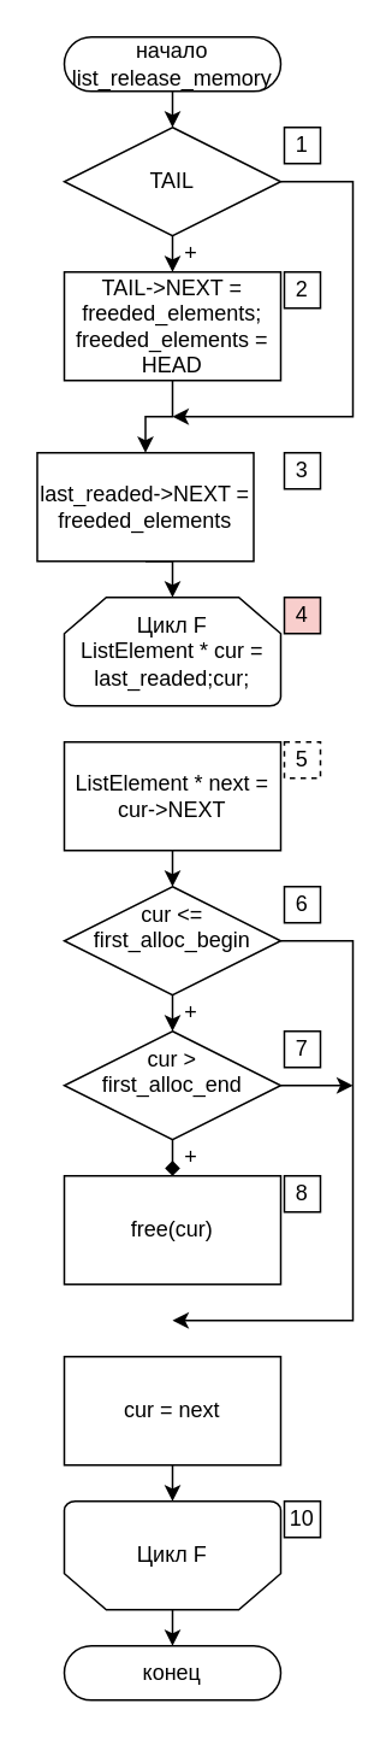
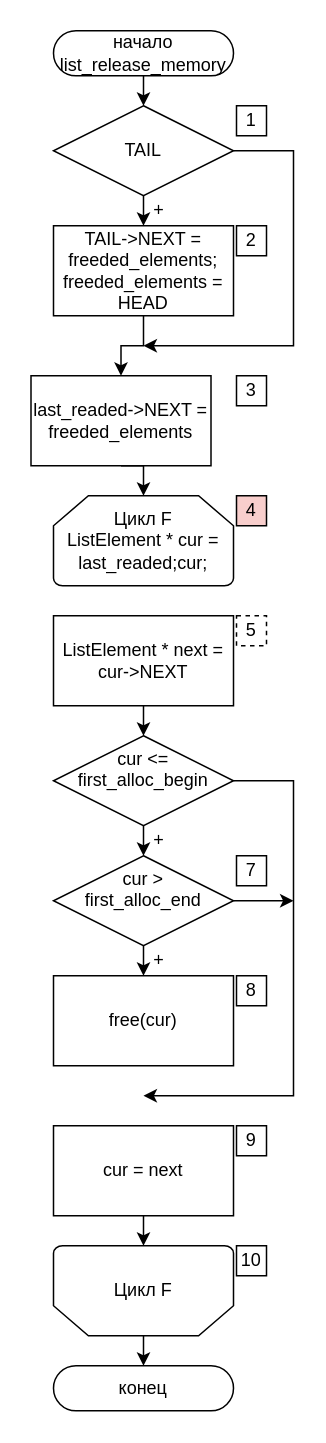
  <mxCell id="0" />
  <mxCell id="1" parent="0" />
  <mxCell id="2" value="начало&lt;br&gt;list_release_memory" style="rounded=1;whiteSpace=wrap;html=1;arcSize=50;" parent="1" vertex="1"><mxGeometry x="35" y="20" width="120" height="30" as="geometry" /></mxCell>
  <mxCell id="3" value="конец" style="rounded=1;whiteSpace=wrap;html=1;arcSize=50;" parent="1" vertex="1"><mxGeometry x="35" y="910" width="120" height="30" as="geometry" /></mxCell>
  <mxCell id="4" value="Цикл F&lt;br&gt;ListElement * cur = last_readed;cur;" style="strokeWidth=1;html=1;shape=mxgraph.flowchart.loop_limit;whiteSpace=wrap;flipV=0;" parent="1" vertex="1"><mxGeometry x="35" y="330" width="120" height="60" as="geometry" /></mxCell>
  <mxCell id="5" value="Цикл F" style="strokeWidth=1;html=1;shape=mxgraph.flowchart.loop_limit;whiteSpace=wrap;flipV=1;" parent="1" vertex="1"><mxGeometry x="35" y="830" width="120" height="60" as="geometry" /></mxCell>
  <mxCell id="6" value="cur = next" style="rounded=0;whiteSpace=wrap;html=1;" parent="1" vertex="1"><mxGeometry x="35" y="750" width="120" height="60" as="geometry" /></mxCell>
  <mxCell id="7" style="edgeStyle=orthogonalEdgeStyle;rounded=0;orthogonalLoop=1;jettySize=auto;html=1;exitX=0.5;exitY=1;exitDx=0;exitDy=0;entryX=0.5;entryY=0;entryDx=0;entryDy=0;" parent="1" source="6" target="5" edge="1"><mxGeometry relative="1" as="geometry" /></mxCell>
  <mxCell id="8" style="edgeStyle=orthogonalEdgeStyle;rounded=0;orthogonalLoop=1;jettySize=auto;html=1;exitX=0.5;exitY=1;exitDx=0;exitDy=0;entryX=0.5;entryY=0;entryDx=0;entryDy=0;" parent="1" source="10" target="25" edge="1"><mxGeometry relative="1" as="geometry" /></mxCell>
  <mxCell id="9" style="edgeStyle=orthogonalEdgeStyle;rounded=0;orthogonalLoop=1;jettySize=auto;html=1;exitX=1;exitY=0.5;exitDx=0;exitDy=0;" parent="1" source="10" edge="1"><mxGeometry relative="1" as="geometry"><mxPoint x="95" y="730" as="targetPoint" /><Array as="points"><mxPoint x="195" y="520" /><mxPoint x="195" y="730" /></Array></mxGeometry></mxCell>
  <mxCell id="10" value="cur &amp;lt;= first_alloc_begin&lt;br&gt;&amp;nbsp;" style="rhombus;whiteSpace=wrap;html=1;rounded=0;" parent="1" vertex="1"><mxGeometry x="35" y="490" width="120" height="60" as="geometry" /></mxCell>
  <mxCell id="11" value="free(cur)" style="rounded=0;whiteSpace=wrap;html=1;" parent="1" vertex="1"><mxGeometry x="35" y="650" width="120" height="60" as="geometry" /></mxCell>
  <mxCell id="12" value="ListElement * next = cur-&gt;NEXT" style="rounded=0;whiteSpace=wrap;html=1;" parent="1" vertex="1"><mxGeometry x="35" y="410" width="120" height="60" as="geometry" /></mxCell>
  <mxCell id="13" style="edgeStyle=orthogonalEdgeStyle;rounded=0;orthogonalLoop=1;jettySize=auto;html=1;exitX=0.5;exitY=1;exitDx=0;exitDy=0;entryX=0.5;entryY=0;entryDx=0;entryDy=0;" parent="1" source="12" target="10" edge="1"><mxGeometry relative="1" as="geometry" /></mxCell>
  <mxCell id="14" style="edgeStyle=orthogonalEdgeStyle;rounded=0;orthogonalLoop=1;jettySize=auto;html=1;exitX=0.5;exitY=1;exitDx=0;exitDy=0;entryX=0.5;entryY=0;entryDx=0;entryDy=0;" parent="1" source="5" target="3" edge="1"><mxGeometry relative="1" as="geometry" /></mxCell>
  <mxCell id="15" value="last_readed-&gt;NEXT = freeded_elements" style="rounded=0;whiteSpace=wrap;html=1;" parent="1" vertex="1"><mxGeometry x="20" y="250" width="120" height="60" as="geometry" /></mxCell>
  <mxCell id="16" style="edgeStyle=orthogonalEdgeStyle;rounded=0;orthogonalLoop=1;jettySize=auto;html=1;exitX=0.5;exitY=1;exitDx=0;exitDy=0;entryX=0.5;entryY=0;entryDx=0;entryDy=0;" parent="1" source="15" target="4" edge="1"><mxGeometry relative="1" as="geometry" /></mxCell>
  <mxCell id="17" value="TAIL" style="rhombus;whiteSpace=wrap;html=1;rounded=0;" parent="1" vertex="1"><mxGeometry x="35" y="70" width="120" height="60" as="geometry" /></mxCell>
  <mxCell id="18" value="TAIL-&gt;NEXT = freeded_elements;&lt;br&gt;freeded_elements = HEAD" style="rounded=0;whiteSpace=wrap;html=1;" parent="1" vertex="1"><mxGeometry x="35" y="150" width="120" height="60" as="geometry" /></mxCell>
  <mxCell id="19" style="edgeStyle=orthogonalEdgeStyle;rounded=0;orthogonalLoop=1;jettySize=auto;html=1;exitX=0.5;exitY=1;exitDx=0;exitDy=0;entryX=0.5;entryY=0;entryDx=0;entryDy=0;" parent="1" source="18" target="15" edge="1"><mxGeometry relative="1" as="geometry" /></mxCell>
  <mxCell id="20" style="edgeStyle=orthogonalEdgeStyle;rounded=0;orthogonalLoop=1;jettySize=auto;html=1;exitX=0.5;exitY=1;exitDx=0;exitDy=0;entryX=0.5;entryY=0;entryDx=0;entryDy=0;" parent="1" source="17" target="18" edge="1"><mxGeometry relative="1" as="geometry" /></mxCell>
  <mxCell id="21" style="edgeStyle=orthogonalEdgeStyle;rounded=0;orthogonalLoop=1;jettySize=auto;html=1;exitX=1;exitY=0.5;exitDx=0;exitDy=0;" parent="1" source="17" edge="1"><mxGeometry relative="1" as="geometry"><mxPoint x="95" y="230" as="targetPoint" /><Array as="points"><mxPoint x="195" y="100" /><mxPoint x="195" y="230" /></Array></mxGeometry></mxCell>
  <mxCell id="22" style="edgeStyle=orthogonalEdgeStyle;rounded=0;orthogonalLoop=1;jettySize=auto;html=1;exitX=0.5;exitY=1;exitDx=0;exitDy=0;entryX=0.5;entryY=0;entryDx=0;entryDy=0;" parent="1" source="2" target="17" edge="1"><mxGeometry relative="1" as="geometry" /></mxCell>
- <mxCell id="23" style="edgeStyle=orthogonalEdgeStyle;rounded=0;orthogonalLoop=1;jettySize=auto;html=1;exitX=0.5;exitY=1;exitDx=0;exitDy=0;entryX=0.5;entryY=0;entryDx=0;entryDy=0;endArrow=diamond;" parent="1" source="25" target="11" edge="1"><mxGeometry relative="1" as="geometry"><mxPoint x="95" y="640" as="sourcePoint" /></mxGeometry></mxCell>
+ <mxCell id="23" style="edgeStyle=orthogonalEdgeStyle;rounded=0;orthogonalLoop=1;jettySize=auto;html=1;exitX=0.5;exitY=1;exitDx=0;exitDy=0;entryX=0.5;entryY=0;entryDx=0;entryDy=0;" parent="1" source="25" target="11" edge="1"><mxGeometry relative="1" as="geometry"><mxPoint x="95" y="640" as="sourcePoint" /></mxGeometry></mxCell>
  <mxCell id="24" style="edgeStyle=orthogonalEdgeStyle;rounded=0;orthogonalLoop=1;jettySize=auto;html=1;exitX=1;exitY=0.5;exitDx=0;exitDy=0;" parent="1" source="25" edge="1"><mxGeometry relative="1" as="geometry"><mxPoint x="195" y="600" as="targetPoint" /></mxGeometry></mxCell>
  <mxCell id="25" value="cur &amp;gt;&lt;br&gt;first_alloc_end&lt;br&gt;&amp;nbsp;" style="rhombus;whiteSpace=wrap;html=1;rounded=0;" parent="1" vertex="1"><mxGeometry x="35" y="570" width="120" height="60" as="geometry" /></mxCell>
  <mxCell id="26" value="+" style="text;html=1;align=center;verticalAlign=middle;resizable=0;points=[];autosize=1;" parent="1" vertex="1"><mxGeometry x="95" y="630" width="20" height="20" as="geometry" /></mxCell>
  <mxCell id="27" value="+" style="text;html=1;align=center;verticalAlign=middle;resizable=0;points=[];autosize=1;" parent="1" vertex="1"><mxGeometry x="95" y="550" width="20" height="20" as="geometry" /></mxCell>
  <mxCell id="28" value="1" style="whiteSpace=wrap;html=1;aspect=fixed;" parent="1" vertex="1"><mxGeometry x="157" y="70" width="20" height="20" as="geometry" /></mxCell>
  <mxCell id="29" value="2" style="whiteSpace=wrap;html=1;aspect=fixed;" parent="1" vertex="1"><mxGeometry x="157" y="150" width="20" height="20" as="geometry" /></mxCell>
  <mxCell id="30" value="3" style="whiteSpace=wrap;html=1;aspect=fixed;" parent="1" vertex="1"><mxGeometry x="157" y="250" width="20" height="20" as="geometry" /></mxCell>
  <mxCell id="31" value="4" style="whiteSpace=wrap;html=1;aspect=fixed;fillColor=#f8cecc;" parent="1" vertex="1"><mxGeometry x="157" y="330" width="20" height="20" as="geometry" /></mxCell>
  <mxCell id="32" value="5" style="whiteSpace=wrap;html=1;aspect=fixed;dashed=1;" parent="1" vertex="1"><mxGeometry x="157" y="410" width="20" height="20" as="geometry" /></mxCell>
- <mxCell id="33" value="6" style="whiteSpace=wrap;html=1;aspect=fixed;" parent="1" vertex="1"><mxGeometry x="157" y="490" width="20" height="20" as="geometry" /></mxCell>
  <mxCell id="34" value="7" style="whiteSpace=wrap;html=1;aspect=fixed;" parent="1" vertex="1"><mxGeometry x="157" y="570" width="20" height="20" as="geometry" /></mxCell>
  <mxCell id="35" value="8" style="whiteSpace=wrap;html=1;aspect=fixed;" parent="1" vertex="1"><mxGeometry x="157" y="650" width="20" height="20" as="geometry" /></mxCell>
+ <mxCell id="36" value="9" style="whiteSpace=wrap;html=1;aspect=fixed;" parent="1" vertex="1"><mxGeometry x="157" y="750" width="20" height="20" as="geometry" /></mxCell>
  <mxCell id="37" value="10" style="whiteSpace=wrap;html=1;aspect=fixed;" parent="1" vertex="1"><mxGeometry x="157" y="830" width="20" height="20" as="geometry" /></mxCell>
  <mxCell id="38" value="+" style="text;html=1;align=center;verticalAlign=middle;resizable=0;points=[];autosize=1;" parent="1" vertex="1"><mxGeometry x="95" y="130" width="20" height="20" as="geometry" /></mxCell>
